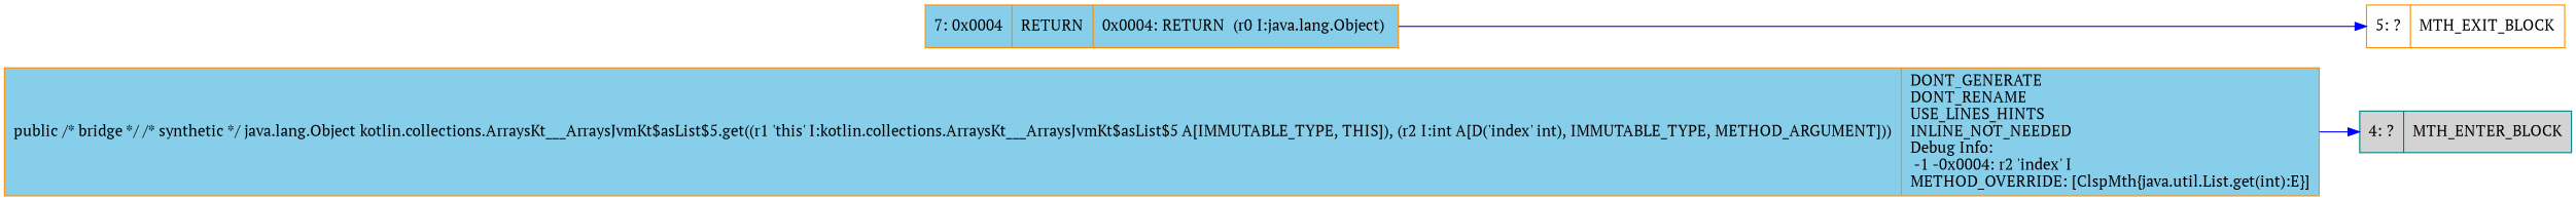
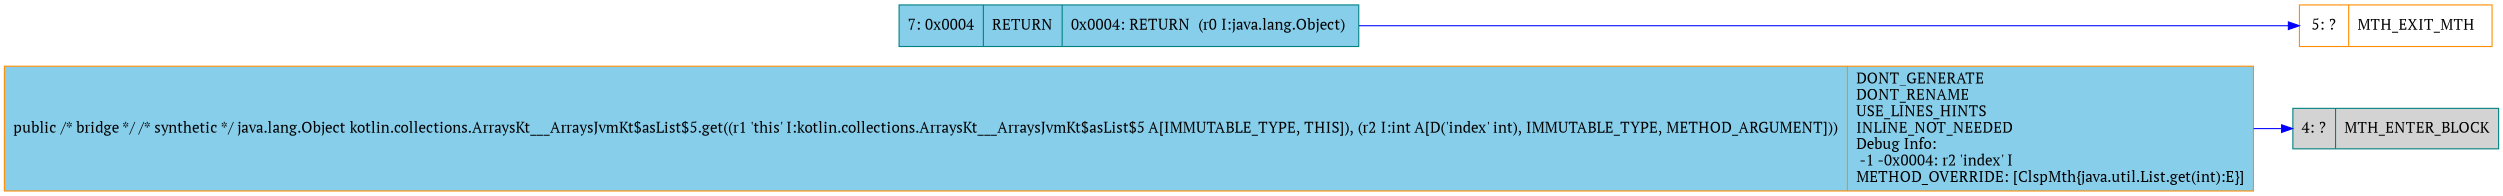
  digraph {
    fontname="PT Serif"
    rankdir=LR
    node [color=teal fillcolor=skyblue fontname="PT Serif" shape=record style=filled]
    edge [color=blue fontname="PT Serif"]
    n1 [fillcolor=lightgrey label="{4\:\ ?|MTH_ENTER_BLOCK\l}"]
-   n2 [color=darkorange label="{7\:\ 0x0004|RETURN\l|0x0004: RETURN  (r0 I:java.lang.Object) \l}"]
-   n3 [color=darkorange fillcolor=white label="{5\:\ ?|MTH_EXIT_BLOCK\l}"]
+   n2 [label="{7\:\ 0x0004|RETURN\l|0x0004: RETURN  (r0 I:java.lang.Object) \l}"]
+   n3 [color=darkorange fillcolor=white label="{5\:\ ?|MTH_EXIT_MTH\l}"]
    n4 [color=darkorange label="{public \/* bridge *\/ \/* synthetic *\/ java.lang.Object kotlin.collections.ArraysKt___ArraysJvmKt$asList$5.get((r1 'this' I:kotlin.collections.ArraysKt___ArraysJvmKt$asList$5 A[IMMUTABLE_TYPE, THIS]), (r2 I:int A[D('index' int), IMMUTABLE_TYPE, METHOD_ARGUMENT]))  | DONT_GENERATE\lDONT_RENAME\lUSE_LINES_HINTS\lINLINE_NOT_NEEDED\lDebug Info:\l  \-1 \-0x0004: r2 'index' I\lMETHOD_OVERRIDE: [ClspMth\{java.util.List.get(int):E\}]\l}"]
    n2 -> n3
    n4 -> n1
  }
